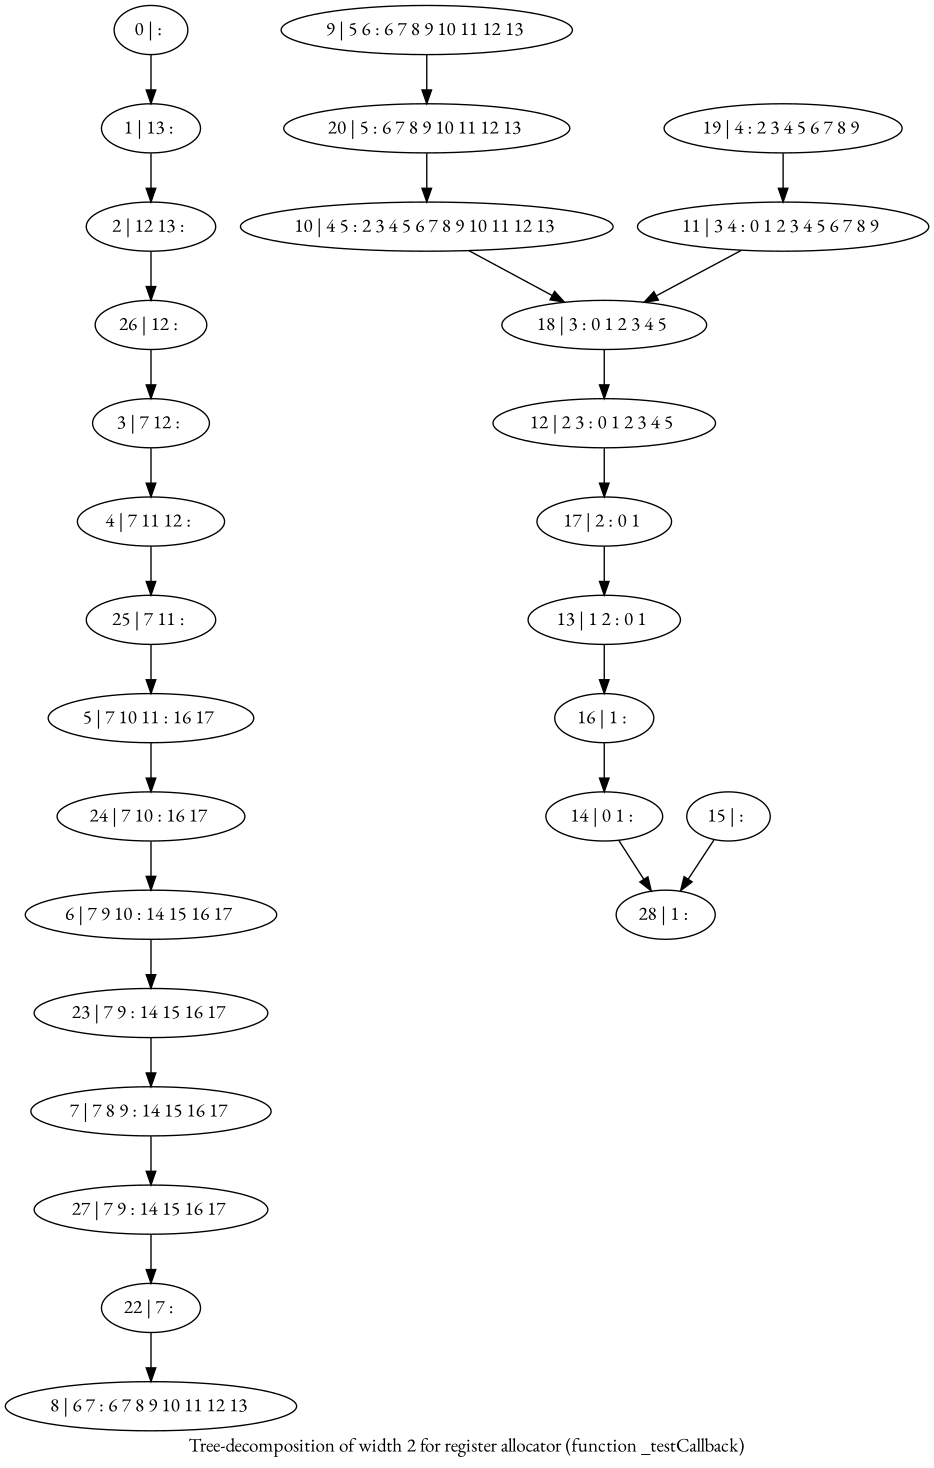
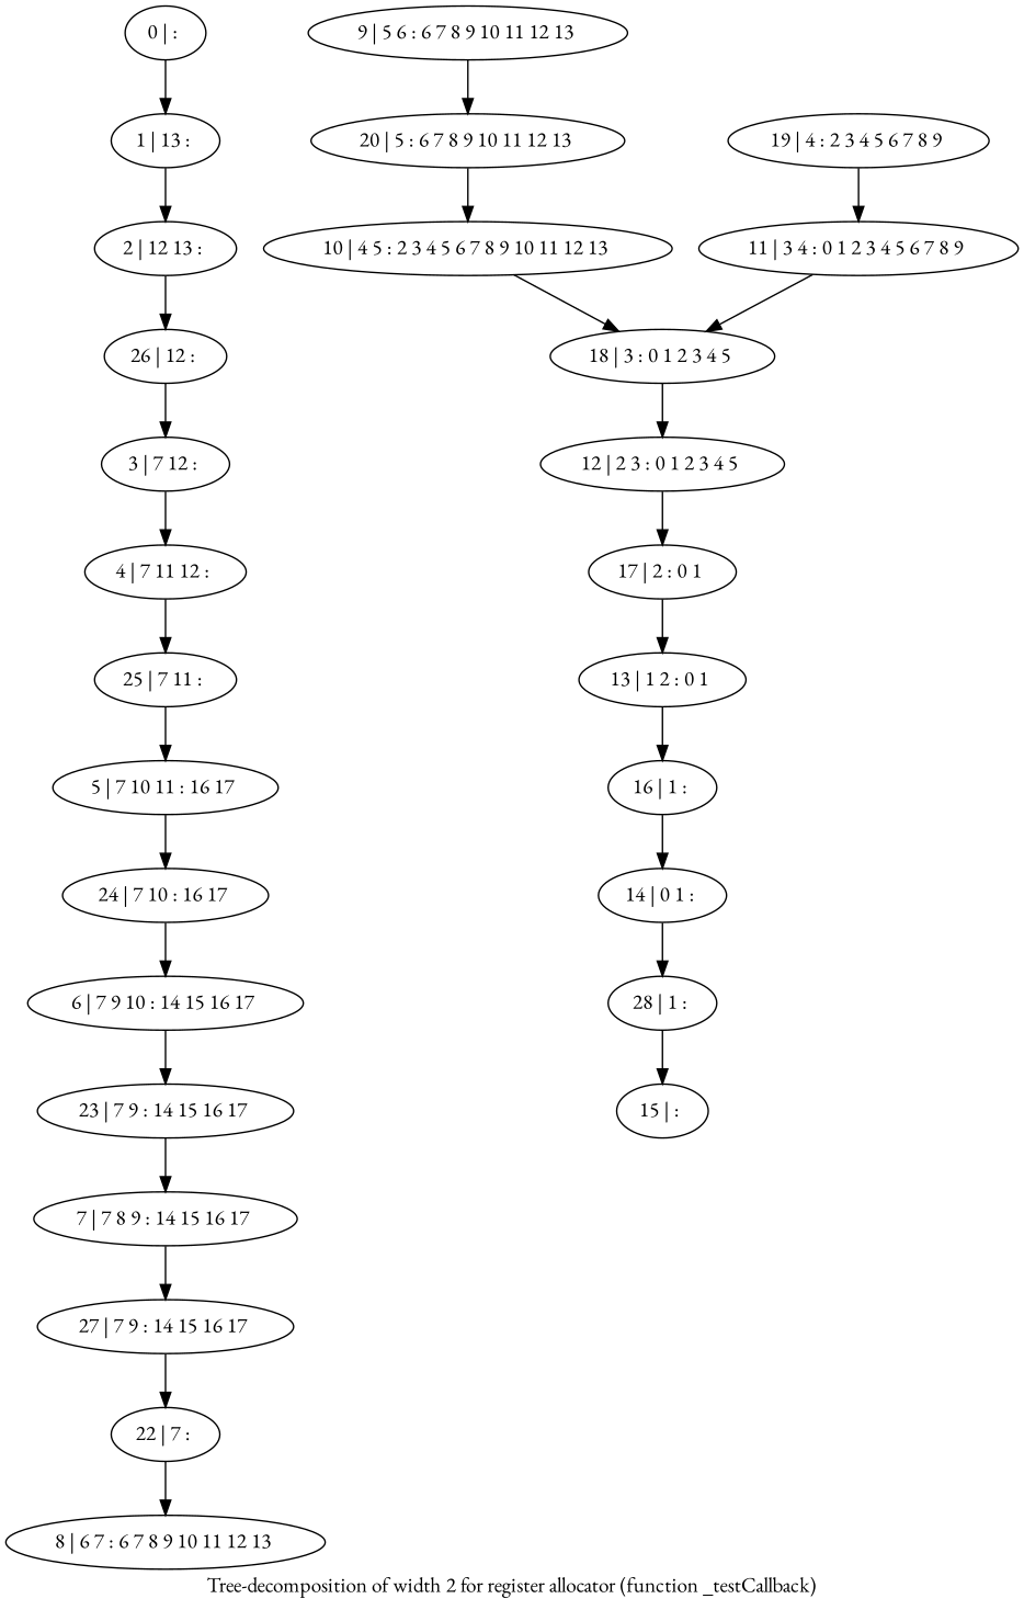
  digraph {
    fontname="EB Garamond"
    label="Tree-decomposition of width 2 for register allocator (function _testCallback)"
    node [fontname="EB Garamond"]
    edge [fontname="EB Garamond"]
    n1 [label="0 | : "]
    n2 [label="1 | 13 : "]
    n3 [label="2 | 12 13 : "]
    n4 [label="26 | 12 : "]
    n5 [label="3 | 7 12 : "]
    n6 [label="4 | 7 11 12 : "]
    n7 [label="25 | 7 11 : "]
    n8 [label="5 | 7 10 11 : 16 17 "]
    n9 [label="24 | 7 10 : 16 17 "]
    n10 [label="6 | 7 9 10 : 14 15 16 17 "]
    n11 [label="23 | 7 9 : 14 15 16 17 "]
    n12 [label="7 | 7 8 9 : 14 15 16 17 "]
    n13 [label="27 | 7 9 : 14 15 16 17 "]
    n14 [label="22 | 7 : "]
    n15 [label="8 | 6 7 : 6 7 8 9 10 11 12 13 "]
    n16 [label="9 | 5 6 : 6 7 8 9 10 11 12 13 "]
    n17 [label="20 | 5 : 6 7 8 9 10 11 12 13 "]
    n18 [label="10 | 4 5 : 2 3 4 5 6 7 8 9 10 11 12 13 "]
    n19 [label="18 | 3 : 0 1 2 3 4 5 "]
    n20 [label="19 | 4 : 2 3 4 5 6 7 8 9 "]
    n21 [label="11 | 3 4 : 0 1 2 3 4 5 6 7 8 9 "]
    n22 [label="12 | 2 3 : 0 1 2 3 4 5 "]
    n23 [label="17 | 2 : 0 1 "]
    n24 [label="13 | 1 2 : 0 1 "]
    n25 [label="16 | 1 : "]
    n26 [label="14 | 0 1 : "]
    n27 [label="28 | 1 : "]
    n28 [label="15 | : "]
    n1 -> n2
    n2 -> n3
    n3 -> n4
    n4 -> n5
    n5 -> n6
    n6 -> n7
    n7 -> n8
    n8 -> n9
    n9 -> n10
    n10 -> n11
    n11 -> n12
    n12 -> n13
    n13 -> n14
    n14 -> n15
    n16 -> n17
    n17 -> n18
    n18 -> n19
    n19 -> n22
    n20 -> n21
    n21 -> n19
    n22 -> n23
    n23 -> n24
    n24 -> n25
    n25 -> n26
    n26 -> n27
-   n28 -> n27
+   n27 -> n28
  }
